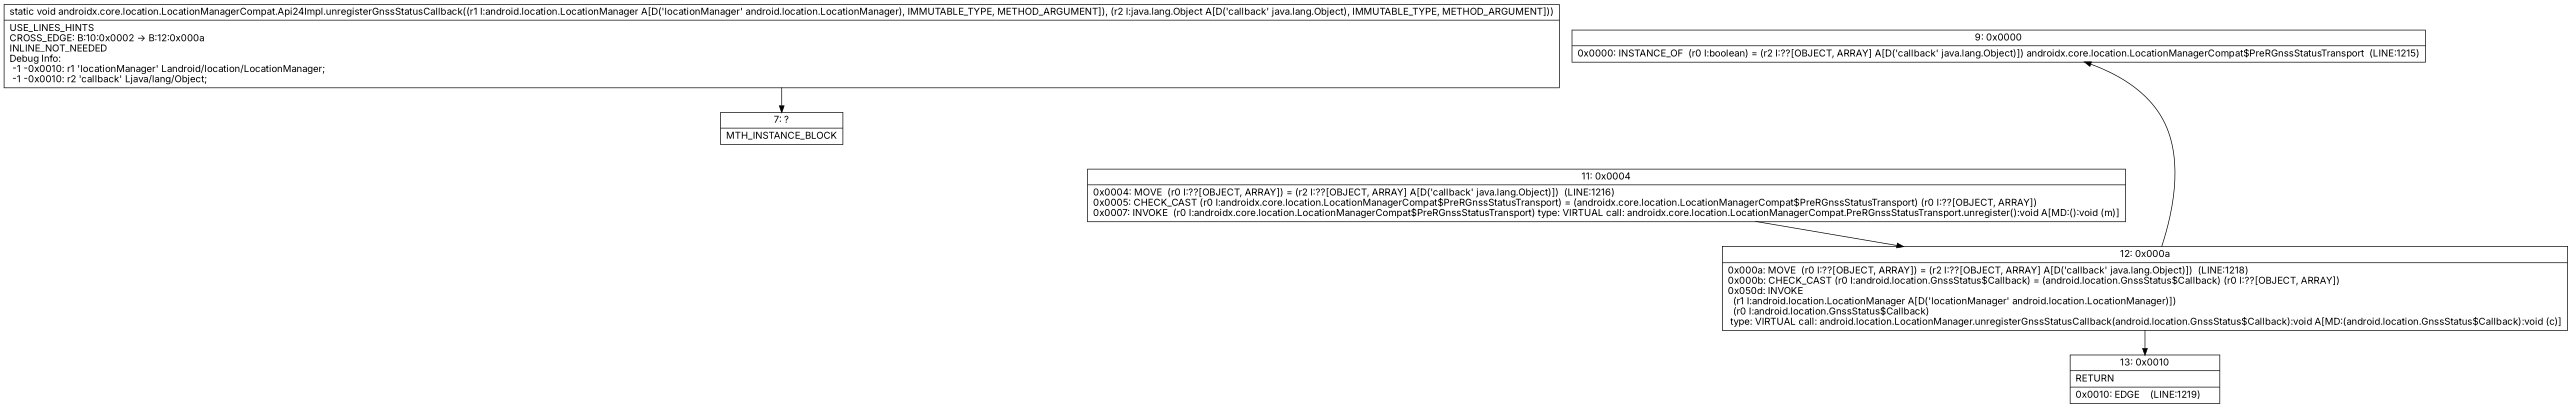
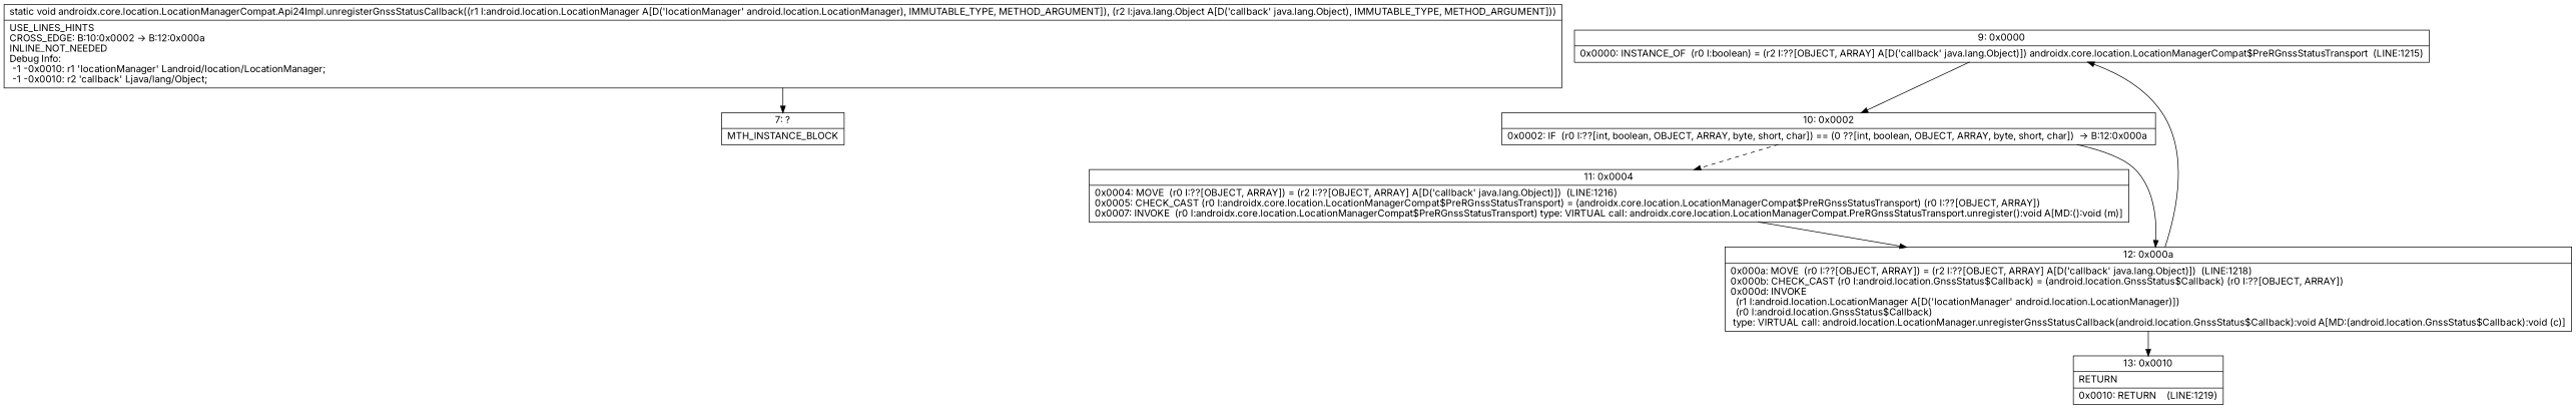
  digraph {
    fontname=Inter
    node [fontname=Inter shape=record]
    edge [fontname=Inter]
    n1 [label="{7\:\ ?|MTH_INSTANCE_BLOCK\l}"]
    n2 [label="{9\:\ 0x0000|0x0000: INSTANCE_OF  (r0 I:boolean) = (r2 I:??[OBJECT, ARRAY] A[D('callback' java.lang.Object)]) androidx.core.location.LocationManagerCompat$PreRGnssStatusTransport  (LINE:1215)\l}"]
+   n3 [label="{10\:\ 0x0002|0x0002: IF  (r0 I:??[int, boolean, OBJECT, ARRAY, byte, short, char]) == (0 ??[int, boolean, OBJECT, ARRAY, byte, short, char])  \-\> B:12:0x000a \l}"]
    n4 [label="{11\:\ 0x0004|0x0004: MOVE  (r0 I:??[OBJECT, ARRAY]) = (r2 I:??[OBJECT, ARRAY] A[D('callback' java.lang.Object)])  (LINE:1216)\l0x0005: CHECK_CAST (r0 I:androidx.core.location.LocationManagerCompat$PreRGnssStatusTransport) = (androidx.core.location.LocationManagerCompat$PreRGnssStatusTransport) (r0 I:??[OBJECT, ARRAY]) \l0x0007: INVOKE  (r0 I:androidx.core.location.LocationManagerCompat$PreRGnssStatusTransport) type: VIRTUAL call: androidx.core.location.LocationManagerCompat.PreRGnssStatusTransport.unregister():void A[MD:():void (m)]\l}"]
-   n5 [label="{12\:\ 0x000a|0x000a: MOVE  (r0 I:??[OBJECT, ARRAY]) = (r2 I:??[OBJECT, ARRAY] A[D('callback' java.lang.Object)])  (LINE:1218)\l0x000b: CHECK_CAST (r0 I:android.location.GnssStatus$Callback) = (android.location.GnssStatus$Callback) (r0 I:??[OBJECT, ARRAY]) \l0x050d: INVOKE  \l  (r1 I:android.location.LocationManager A[D('locationManager' android.location.LocationManager)])\l  (r0 I:android.location.GnssStatus$Callback)\l type: VIRTUAL call: android.location.LocationManager.unregisterGnssStatusCallback(android.location.GnssStatus$Callback):void A[MD:(android.location.GnssStatus$Callback):void (c)]\l}"]
-   n6 [label="{13\:\ 0x0010|RETURN\l|0x0010: EDGE    (LINE:1219)\l}"]
+   n5 [label="{12\:\ 0x000a|0x000a: MOVE  (r0 I:??[OBJECT, ARRAY]) = (r2 I:??[OBJECT, ARRAY] A[D('callback' java.lang.Object)])  (LINE:1218)\l0x000b: CHECK_CAST (r0 I:android.location.GnssStatus$Callback) = (android.location.GnssStatus$Callback) (r0 I:??[OBJECT, ARRAY]) \l0x000d: INVOKE  \l  (r1 I:android.location.LocationManager A[D('locationManager' android.location.LocationManager)])\l  (r0 I:android.location.GnssStatus$Callback)\l type: VIRTUAL call: android.location.LocationManager.unregisterGnssStatusCallback(android.location.GnssStatus$Callback):void A[MD:(android.location.GnssStatus$Callback):void (c)]\l}"]
+   n6 [label="{13\:\ 0x0010|RETURN\l|0x0010: RETURN    (LINE:1219)\l}"]
    n7 [label="{static void androidx.core.location.LocationManagerCompat.Api24Impl.unregisterGnssStatusCallback((r1 I:android.location.LocationManager A[D('locationManager' android.location.LocationManager), IMMUTABLE_TYPE, METHOD_ARGUMENT]), (r2 I:java.lang.Object A[D('callback' java.lang.Object), IMMUTABLE_TYPE, METHOD_ARGUMENT]))  | USE_LINES_HINTS\lCROSS_EDGE: B:10:0x0002 \-\> B:12:0x000a\lINLINE_NOT_NEEDED\lDebug Info:\l  \-1 \-0x0010: r1 'locationManager' Landroid\/location\/LocationManager;\l  \-1 \-0x0010: r2 'callback' Ljava\/lang\/Object;\l}"]
+   n2 -> n3
+   n3 -> n4 [style=dashed]
+   n3 -> n5
    n4 -> n5
    n5 -> n2
    n5 -> n6
    n7 -> n1
  }
